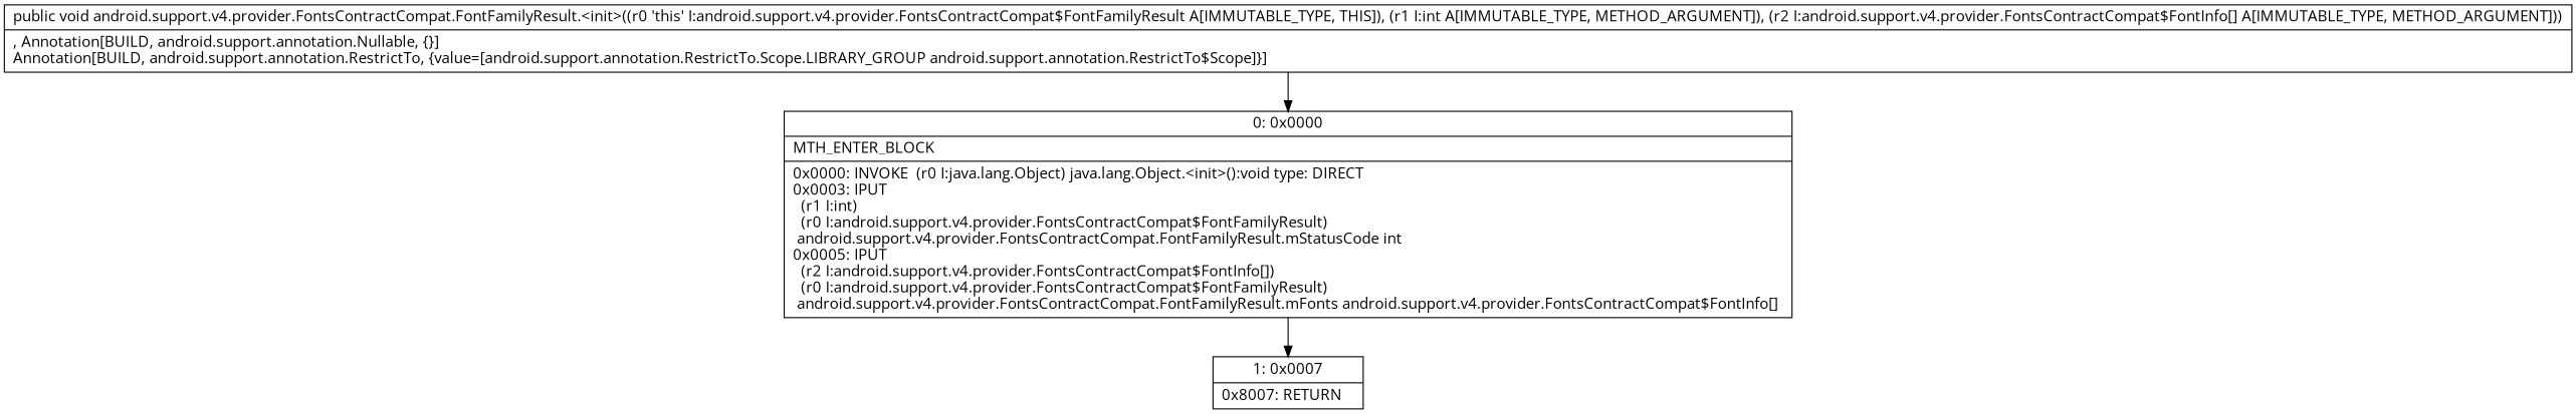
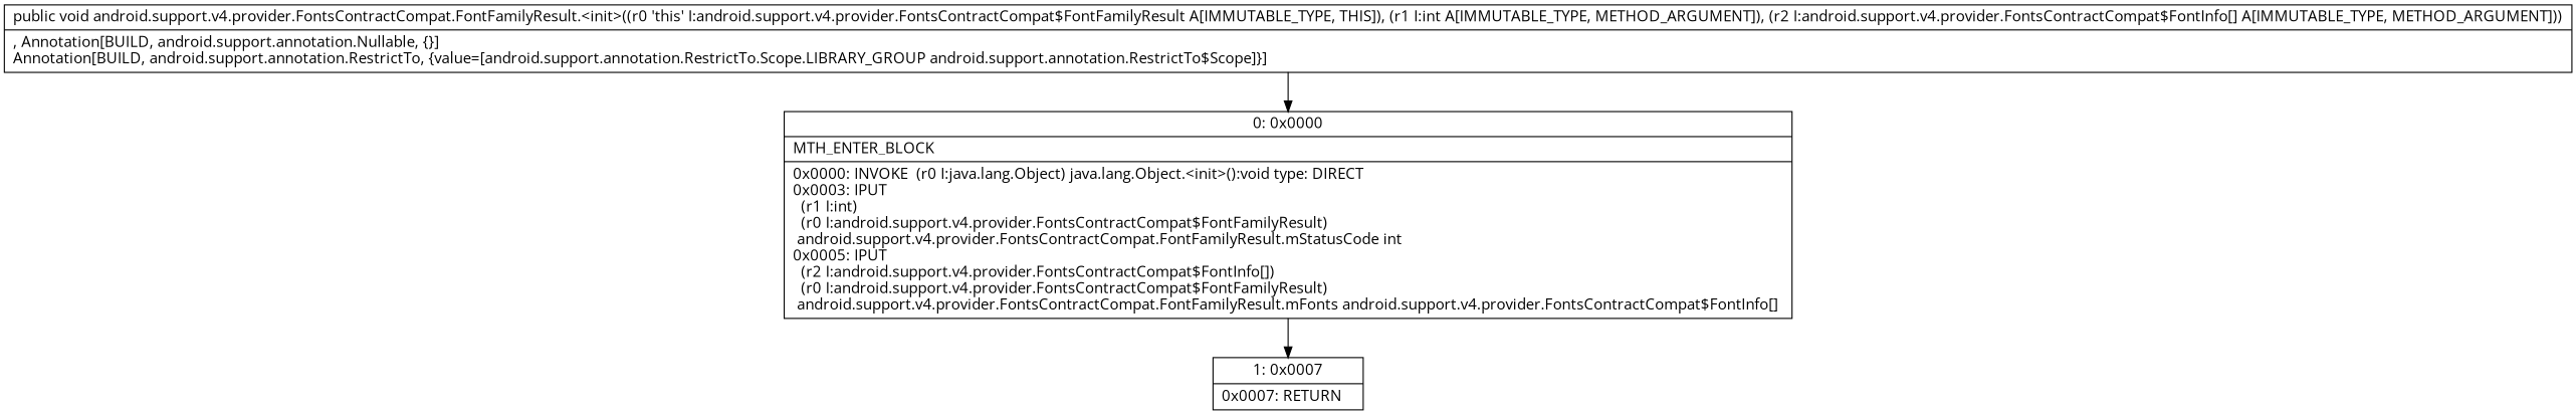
  digraph {
    fontname="Open Sans"
    node [shape=record fontname="Open Sans"]
    edge [fontname="Open Sans"]
    n1 [label="{0\:\ 0x0000|MTH_ENTER_BLOCK\l|0x0000: INVOKE  (r0 I:java.lang.Object) java.lang.Object.\<init\>():void type: DIRECT \l0x0003: IPUT  \l  (r1 I:int)\l  (r0 I:android.support.v4.provider.FontsContractCompat$FontFamilyResult)\l android.support.v4.provider.FontsContractCompat.FontFamilyResult.mStatusCode int \l0x0005: IPUT  \l  (r2 I:android.support.v4.provider.FontsContractCompat$FontInfo[])\l  (r0 I:android.support.v4.provider.FontsContractCompat$FontFamilyResult)\l android.support.v4.provider.FontsContractCompat.FontFamilyResult.mFonts android.support.v4.provider.FontsContractCompat$FontInfo[] \l}"]
-   n2 [label="{1\:\ 0x0007|0x8007: RETURN   \l}"]
+   n2 [label="{1\:\ 0x0007|0x0007: RETURN   \l}"]
    n3 [label="{public void android.support.v4.provider.FontsContractCompat.FontFamilyResult.\<init\>((r0 'this' I:android.support.v4.provider.FontsContractCompat$FontFamilyResult A[IMMUTABLE_TYPE, THIS]), (r1 I:int A[IMMUTABLE_TYPE, METHOD_ARGUMENT]), (r2 I:android.support.v4.provider.FontsContractCompat$FontInfo[] A[IMMUTABLE_TYPE, METHOD_ARGUMENT]))  | , Annotation[BUILD, android.support.annotation.Nullable, \{\}]\lAnnotation[BUILD, android.support.annotation.RestrictTo, \{value=[android.support.annotation.RestrictTo.Scope.LIBRARY_GROUP android.support.annotation.RestrictTo$Scope]\}]\l}"]
    n1 -> n2
    n3 -> n1
  }
